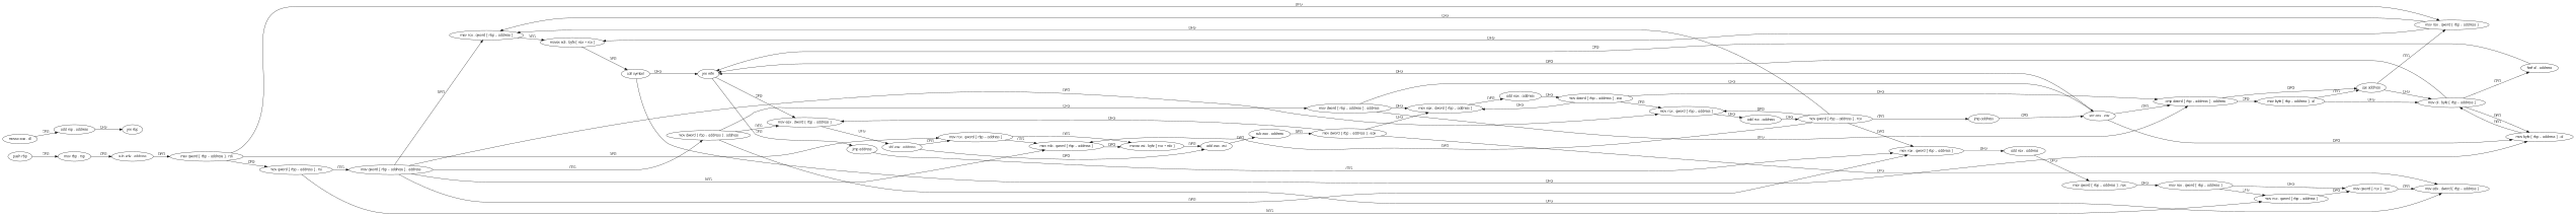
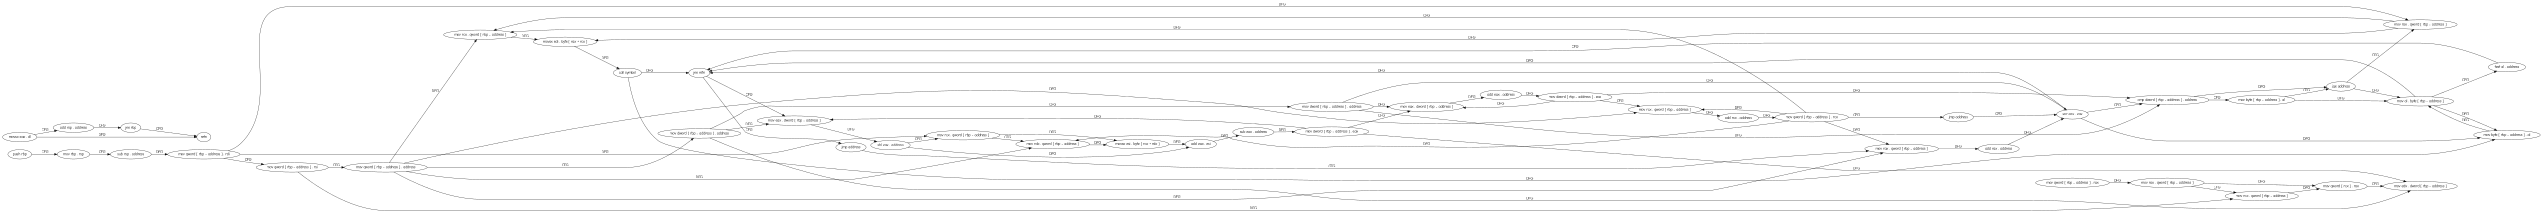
  digraph {
    fontname="Comic Neue"
    rankdir=LR
    node [fontname="Comic Neue"]
    edge [fontname="Comic Neue"]
    n1 [label="push rbp"]
    n2 [label="mov rbp , rsp"]
-   n3 [label="sub edx , address"]
+   n3 [label="sub rsp , address"]
    n4 [label="mov qword [ rbp - address ] , rdi"]
    n5 [label="mov qword [ rbp - address ] , rsi"]
    n6 [label="mov rax , qword [ rbp - address ]"]
    n7 [label="mov rcx , qword [ rbp - address ]"]
    n8 [label="mov qword [ rbp - address ] , address"]
    n9 [label="mov rcx , qword [ rbp - address ]"]
    n10 [label="mov rcx , qword [ rbp - address ]"]
    n11 [label="movsx edi , byte [ rax + rcx ]"]
    n12 [label="mov rdx , qword [ rbp - address ]"]
    n13 [label="movsx esi , byte [ rcx + rdx ]"]
    n14 [label="mov dword [ rbp - address ] , address"]
    n15 [label="mov rcx , qword [ rbp - address ]"]
    n16 [label="mov rax , qword [ rbp - address ]"]
    n17 [label="mov qword [ rcx ] , rax"]
    n18 [label="mov dword [ rbp - address ] , address"]
    n19 [label="mov eax , dword [ rbp - address ]"]
    n20 [label="mov edx , dword [ rbp - address ]"]
    n21 [label="add rcx , address"]
    n22 [label="add rax , address"]
    n23 [label="xor eax , eax"]
    n24 [label="mov eax , dword [ rbp - address ]"]
    n25 [label="cmp dword [ rbp - address ] , address"]
    n26 [label="shl eax , address"]
    n27 [label="jne retn"]
    n28 [label="mov byte [ rbp - address ] , al"]
    n29 [label="add eax , address"]
    n30 [label="mov byte [ rbp - address ] , al"]
    n31 [label="jge address"]
    n32 [label="jmp address"]
    n33 [label="mov al , byte [ rbp - address ]"]
    n34 [label="test al , address"]
    n35 [label="add eax , esi"]
    n36 [label="call symbol"]
    n37 [label="sub eax , address"]
    n38 [label="mov dword [ rbp - address ] , eax"]
    n39 [label="mov dword [ rbp - address ] , eax"]
    n40 [label="mov qword [ rbp - address ] , rcx"]
    n41 [label="jmp address"]
    n42 [label="mov qword [ rbp - address ] , rax"]
    n43 [label="mov rax , qword [ rbp - address ]"]
    n44 [label="movsx eax , dl"]
    n45 [label="add rsp , address"]
+   n46 [label=retn]
    n47 [label="jne rbp"]
    n1 -> n2 [label=CFG]
    n2 -> n3 [label=CFG]
    n3 -> n4 [label=DFG]
    n4 -> n5 [label=CFG]
    n4 -> n6 [label=DFG]
    n4 -> n7 [label=DFG]
    n5 -> n8 [label=CFG]
    n5 -> n9 [label=DFG]
    n6 -> n10 [label=CFG]
    n6 -> n11 [label=DFG]
    n7 -> n12 [label=CFG]
    n7 -> n13 [label=DFG]
    n8 -> n10 [label=DFG]
    n8 -> n12 [label=DFG]
    n8 -> n14 [label=CFG]
    n8 -> n15 [label=DFG]
    n8 -> n16 [label=DFG]
    n9 -> n17 [label=DFG]
    n10 -> n11 [label=DFG]
    n11 -> n36 [label=DFG]
    n12 -> n13 [label=DFG]
    n13 -> n35 [label=DFG]
    n14 -> n18 [label=CFG]
    n14 -> n19 [label=DFG]
    n14 -> n20 [label=DFG]
    n15 -> n21 [label=DFG]
    n16 -> n22 [label=DFG]
    n17 -> n20 [label=CFG]
    n18 -> n23 [label=CFG]
    n18 -> n24 [label=DFG]
    n18 -> n25 [label=DFG]
    n19 -> n26 [label=DFG]
    n21 -> n40 [label=DFG]
-   n22 -> n42 [label=DFG]
+   n22 -> n23 [label=DFG]
    n23 -> n25 [label=CFG]
    n23 -> n27 [label=DFG]
    n23 -> n28 [label=DFG]
    n24 -> n29 [label=DFG]
    n25 -> n30 [label=CFG]
    n25 -> n31 [label=DFG]
    n26 -> n7 [label=CFG]
    n26 -> n35 [label=DFG]
    n27 -> n19 [label=CFG]
    n27 -> n32 [label=CFG]
    n28 -> n33 [label=DFG]
    n29 -> n39 [label=DFG]
    n30 -> n31 [label=CFG]
    n30 -> n33 [label=DFG]
    n31 -> n6 [label=CFG]
    n31 -> n33 [label=CFG]
    n32 -> n16 [label=CFG]
    n33 -> n27 [label=DFG]
    n33 -> n28 [label=DFG]
    n33 -> n34 [label=CFG]
    n34 -> n27 [label=CFG]
    n35 -> n37 [label=DFG]
    n36 -> n27 [label=DFG]
    n36 -> n28 [label=DFG]
    n37 -> n38 [label=DFG]
    n38 -> n19 [label=DFG]
    n38 -> n20 [label=DFG]
    n38 -> n24 [label=CFG]
    n39 -> n15 [label=CFG]
    n39 -> n24 [label=DFG]
    n39 -> n25 [label=DFG]
    n40 -> n10 [label=DFG]
    n40 -> n12 [label=DFG]
    n40 -> n15 [label=DFG]
    n40 -> n16 [label=DFG]
    n40 -> n41 [label=CFG]
    n41 -> n23 [label=CFG]
    n42 -> n43 [label=DFG]
    n43 -> n9 [label=CFG]
    n43 -> n17 [label=DFG]
    n44 -> n45 [label=CFG]
+   n44 -> n46 [label=DFG]
    n45 -> n47 [label=CFG]
+   n47 -> n46 [label=CFG]
  }
